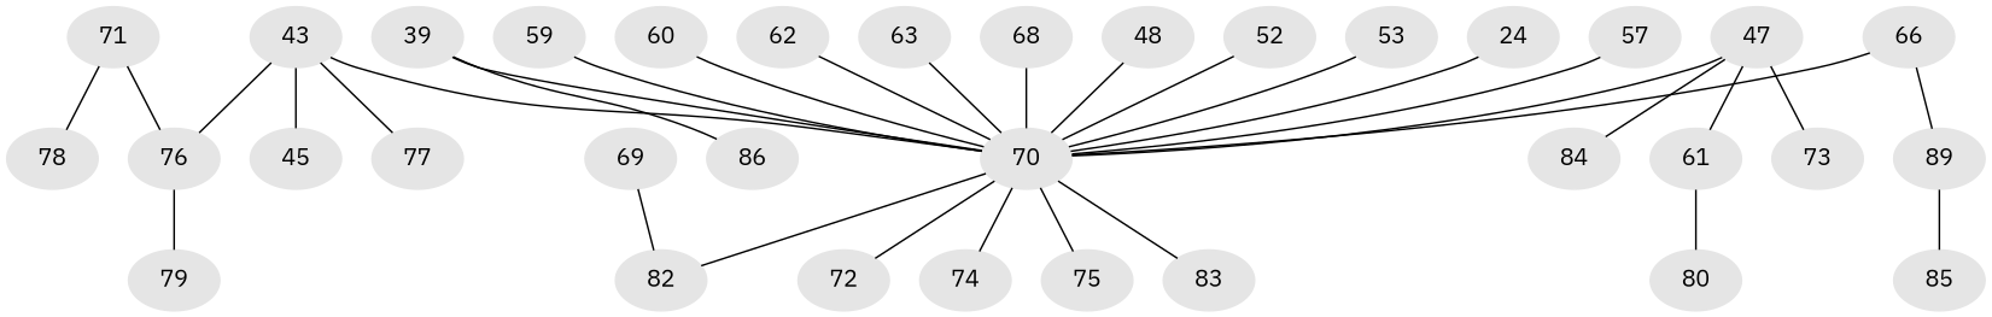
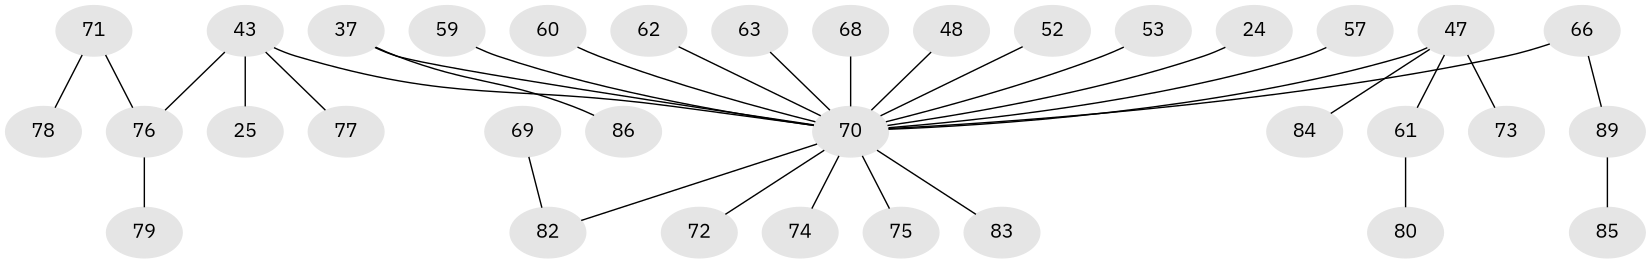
  graph {
    fontname="IBM Plex Sans"
    node [color=gray90 fontname="IBM Plex Sans" style=filled]
    edge [fontname="IBM Plex Sans"]
    70 [super="+2+1+12+9+7+16+56+27+17+26+65+20+23+28+51+22+30+35+38+32+33+44+34+67+37+41+50+46"]
    72
    74
    75
    82
    83
-   39
+   39 [label=37]
    86
    43 [super="+40"]
-   45
+   45 [label=25]
    76 [super="+55"]
    77
    79
    47 [super="+15"]
    61
    73
    84
    80
    48
    52
    53
    n22 [label=24]
    57
    59
    60 [super="+31"]
    62
    63
    66
    n29 [label=89]
    85
    68
    69
    71 [super="+64"]
    78
    70 -- 72
    70 -- 74
    70 -- 75
    70 -- 82
    70 -- 83
    39 -- 70
    39 -- 86
    43 -- 70
    43 -- 45
    43 -- 76
    43 -- 77
    76 -- 79
    47 -- 70
    47 -- 61
    47 -- 73
    47 -- 84
    61 -- 80
    48 -- 70
    52 -- 70
    53 -- 70
    n22 -- 70
    57 -- 70
    59 -- 70
    60 -- 70
    62 -- 70
    63 -- 70
    66 -- 70
    66 -- n29
    n29 -- 85
    68 -- 70
    69 -- 82
    71 -- 76
    71 -- 78
  }
